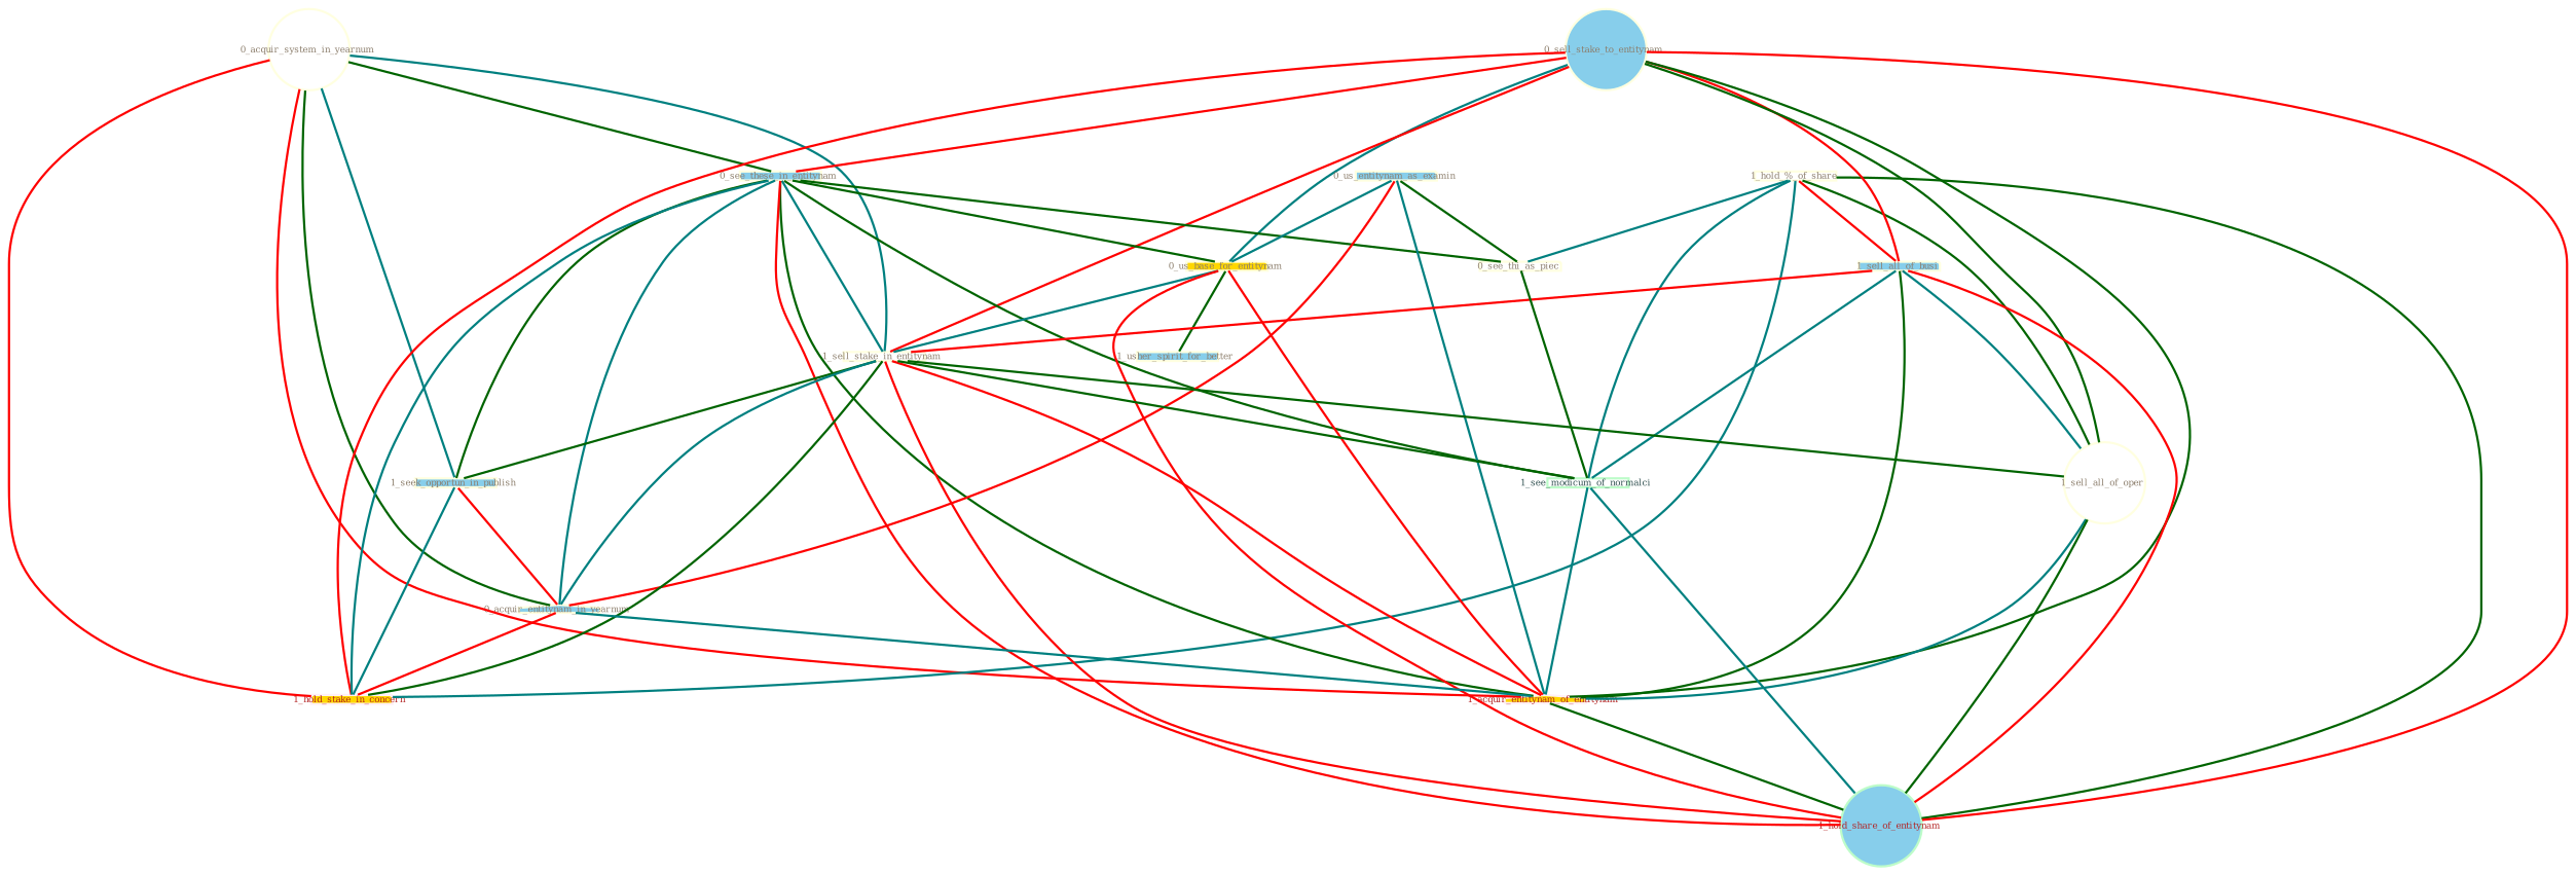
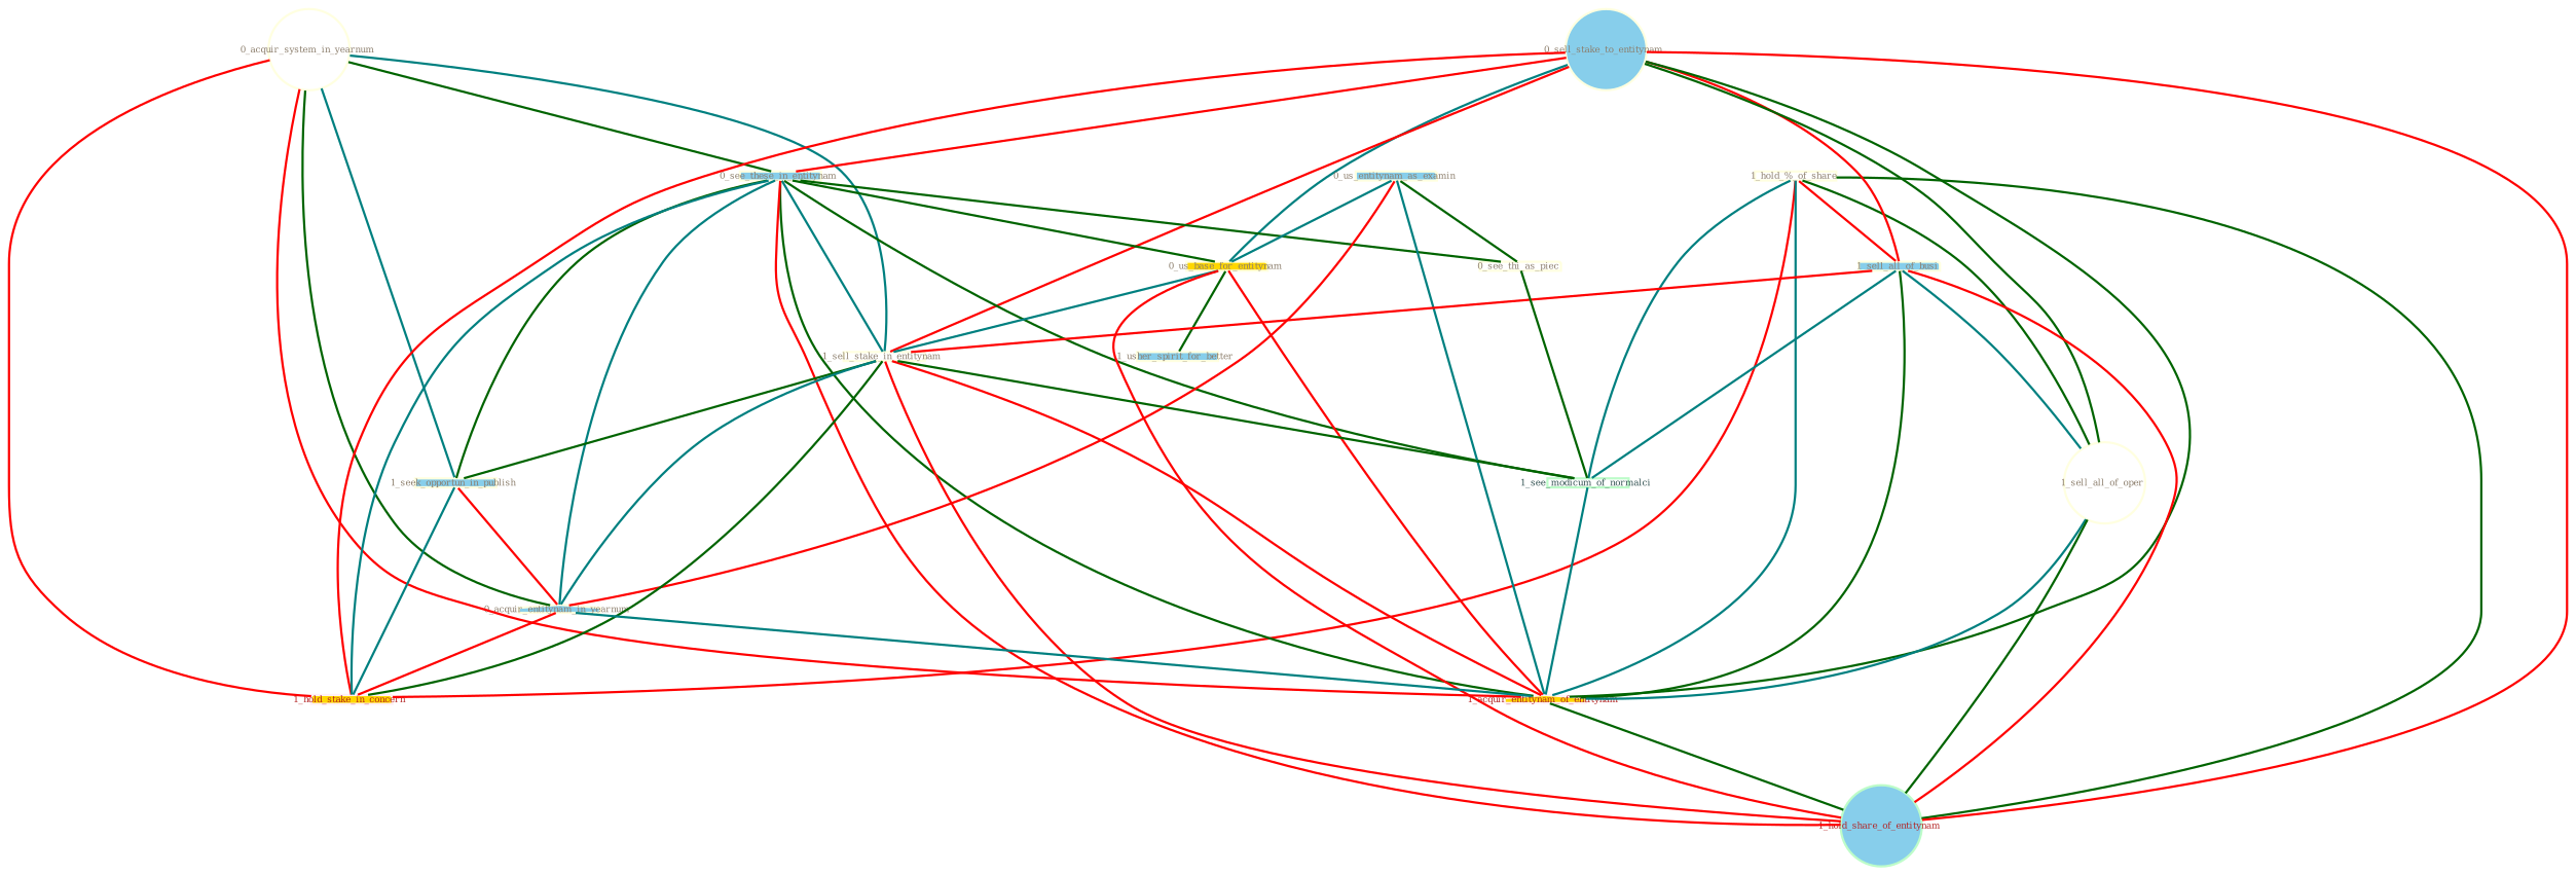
  graph {
    node [color="#ffffe0" fillcolor=skyblue fixedsize=true fontcolor="#8b7d6b" fontsize=4 shape=box style=filled]
    edge [color=darkgreen w=1]
    "0_acquir_system_in_yearnum " [fillcolor=white height=.06 shape=circle width=.5]
    "1_hold_%_of_share " [fillcolor=white height=.06 width=.5]
    "0_sell_stake_to_entitynam " [height=.06 shape=circle width=.5]
    "0_see_these_in_entitynam " [height=.06 width=.5]
    "0_us_entitynam_as_examin " [height=.06 shape=note width=.5]
    "0_us_base_for_entitynam " [fillcolor=gold height=.06 shape=note width=.5]
    "1_sell_all_of_busi " [height=.06 shape=note width=.5]
    "1_sell_stake_in_entitynam " [fillcolor=white height=.06 width=.5]
    "1_seek_opportun_in_publish " [height=.06 width=.5]
    "0_acquir_entitynam_in_yearnum " [height=.06 shape=house width=.5]
    "0_see_thi_as_piec " [fillcolor=white height=.06 shape=note width=.5]
    "1_sell_all_of_oper " [fillcolor=white height=.06 shape=circle width=.5]
    "1_usher_spirit_for_better " [height=.06 width=.5]
    "1_hold_stake_in_concern " [color="#fff0f5" fillcolor=gold fontcolor="#b22222" height=.06 shape=note width=.5]
    "1_acquir_entitynam_of_entitynam " [color="#fff0f5" fillcolor=gold fontcolor="#b22222" height=.06 shape=house width=.5]
    "1_see_modicum_of_normalci " [color="#BDFCC9" fillcolor=white fontcolor="#2f4f4f" height=.06 width=.5]
    "1_hold_share_of_entitynam " [color="#BDFCC9" fontcolor="#b22222" height=.06 shape=circle width=.5]
    subgraph sub_1 {
      "0_acquir_system_in_yearnum "
      "1_hold_%_of_share "
      "0_sell_stake_to_entitynam "
      "0_see_these_in_entitynam "
      "0_us_entitynam_as_examin "
      "0_us_base_for_entitynam "
      "1_sell_all_of_busi "
      "1_sell_stake_in_entitynam "
      "1_seek_opportun_in_publish "
      "0_acquir_entitynam_in_yearnum "
      "0_see_thi_as_piec "
      "1_sell_all_of_oper "
      "1_usher_spirit_for_better "
    }
    subgraph sub_2 {
      "1_hold_stake_in_concern "
      "1_acquir_entitynam_of_entitynam "
    }
    "0_acquir_system_in_yearnum " -- "0_see_these_in_entitynam "
    "0_acquir_system_in_yearnum " -- "1_sell_stake_in_entitynam " [color=teal]
    "0_acquir_system_in_yearnum " -- "1_seek_opportun_in_publish " [color=teal]
    "0_acquir_system_in_yearnum " -- "0_acquir_entitynam_in_yearnum " [w=3]
    "0_acquir_system_in_yearnum " -- "1_hold_stake_in_concern " [color=red]
    "0_acquir_system_in_yearnum " -- "1_acquir_entitynam_of_entitynam " [color=red]
    "1_hold_%_of_share " -- "1_sell_all_of_busi " [color=red]
    "1_hold_%_of_share " -- "1_sell_all_of_oper "
-   "1_hold_%_of_share " -- "1_hold_stake_in_concern " [color=teal]
-   "1_hold_%_of_share " -- "0_see_thi_as_piec " [color=teal]
+   "1_hold_%_of_share " -- "1_hold_stake_in_concern " [color=red]
+   "1_hold_%_of_share " -- "1_acquir_entitynam_of_entitynam " [color=teal]
    "1_hold_%_of_share " -- "1_see_modicum_of_normalci " [color=teal]
    "1_hold_%_of_share " -- "1_hold_share_of_entitynam " [w=2]
    "0_sell_stake_to_entitynam " -- "0_see_these_in_entitynam " [color=red]
    "0_sell_stake_to_entitynam " -- "0_us_base_for_entitynam " [color=teal]
    "0_sell_stake_to_entitynam " -- "1_sell_all_of_busi " [color=red]
    "0_sell_stake_to_entitynam " -- "1_sell_stake_in_entitynam " [color=red w=3]
    "0_sell_stake_to_entitynam " -- "1_sell_all_of_oper "
    "0_sell_stake_to_entitynam " -- "1_hold_stake_in_concern " [color=red]
    "0_sell_stake_to_entitynam " -- "1_acquir_entitynam_of_entitynam "
    "0_sell_stake_to_entitynam " -- "1_hold_share_of_entitynam " [color=red]
    "0_see_these_in_entitynam " -- "0_us_base_for_entitynam "
    "0_see_these_in_entitynam " -- "1_sell_stake_in_entitynam " [color=teal w=2]
    "0_see_these_in_entitynam " -- "1_seek_opportun_in_publish "
    "0_see_these_in_entitynam " -- "0_acquir_entitynam_in_yearnum " [color=teal]
    "0_see_these_in_entitynam " -- "0_see_thi_as_piec "
    "0_see_these_in_entitynam " -- "1_hold_stake_in_concern " [color=teal]
    "0_see_these_in_entitynam " -- "1_acquir_entitynam_of_entitynam "
    "0_see_these_in_entitynam " -- "1_see_modicum_of_normalci "
    "0_see_these_in_entitynam " -- "1_hold_share_of_entitynam " [color=red]
    "0_us_entitynam_as_examin " -- "0_us_base_for_entitynam " [color=teal]
    "0_us_entitynam_as_examin " -- "0_acquir_entitynam_in_yearnum " [color=red]
    "0_us_entitynam_as_examin " -- "0_see_thi_as_piec "
    "0_us_entitynam_as_examin " -- "1_acquir_entitynam_of_entitynam " [color=teal]
    "0_us_base_for_entitynam " -- "1_sell_stake_in_entitynam " [color=teal]
    "0_us_base_for_entitynam " -- "1_usher_spirit_for_better "
    "0_us_base_for_entitynam " -- "1_acquir_entitynam_of_entitynam " [color=red]
    "0_us_base_for_entitynam " -- "1_hold_share_of_entitynam " [color=red]
    "1_sell_all_of_busi " -- "1_sell_stake_in_entitynam " [color=red]
    "1_sell_all_of_busi " -- "1_sell_all_of_oper " [color=teal w=3]
    "1_sell_all_of_busi " -- "1_acquir_entitynam_of_entitynam "
    "1_sell_all_of_busi " -- "1_see_modicum_of_normalci " [color=teal]
    "1_sell_all_of_busi " -- "1_hold_share_of_entitynam " [color=red]
    "1_sell_stake_in_entitynam " -- "1_seek_opportun_in_publish "
    "1_sell_stake_in_entitynam " -- "0_acquir_entitynam_in_yearnum " [color=teal]
-   "1_sell_stake_in_entitynam " -- "1_sell_all_of_oper "
    "1_sell_stake_in_entitynam " -- "1_hold_stake_in_concern " [w=2]
    "1_sell_stake_in_entitynam " -- "1_acquir_entitynam_of_entitynam " [color=red]
    "1_sell_stake_in_entitynam " -- "1_see_modicum_of_normalci "
    "1_sell_stake_in_entitynam " -- "1_hold_share_of_entitynam " [color=red]
    "1_seek_opportun_in_publish " -- "0_acquir_entitynam_in_yearnum " [color=red]
    "1_seek_opportun_in_publish " -- "1_hold_stake_in_concern " [color=teal]
    "0_acquir_entitynam_in_yearnum " -- "1_hold_stake_in_concern " [color=red]
    "0_acquir_entitynam_in_yearnum " -- "1_acquir_entitynam_of_entitynam " [color=teal w=2]
    "0_see_thi_as_piec " -- "1_see_modicum_of_normalci "
    "1_sell_all_of_oper " -- "1_acquir_entitynam_of_entitynam " [color=teal]
    "1_sell_all_of_oper " -- "1_hold_share_of_entitynam "
    "1_acquir_entitynam_of_entitynam " -- "1_hold_share_of_entitynam " [w=2]
    "1_see_modicum_of_normalci " -- "1_acquir_entitynam_of_entitynam " [color=teal]
-   "1_see_modicum_of_normalci " -- "1_hold_share_of_entitynam " [color=teal]
  }
